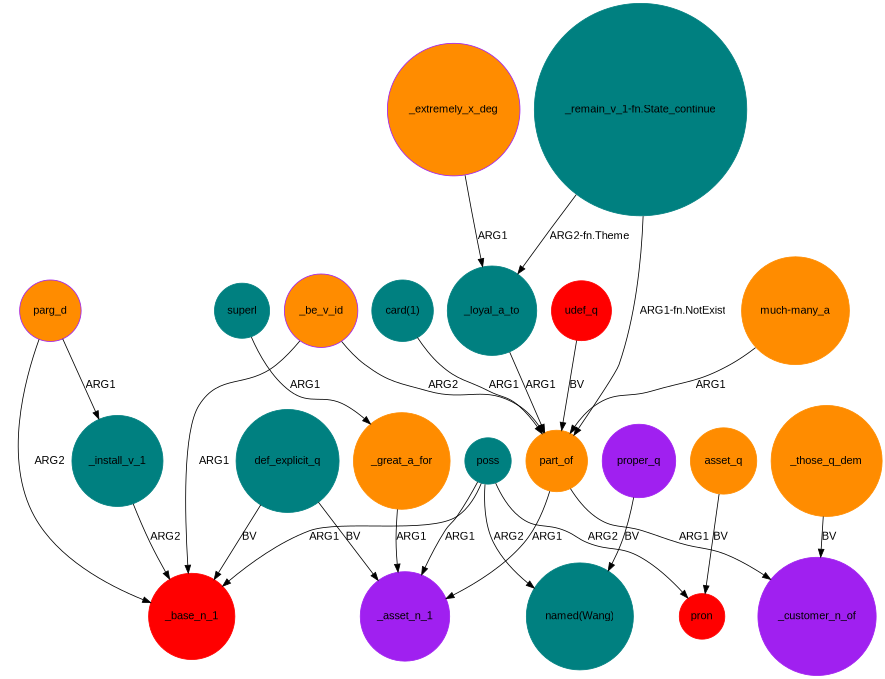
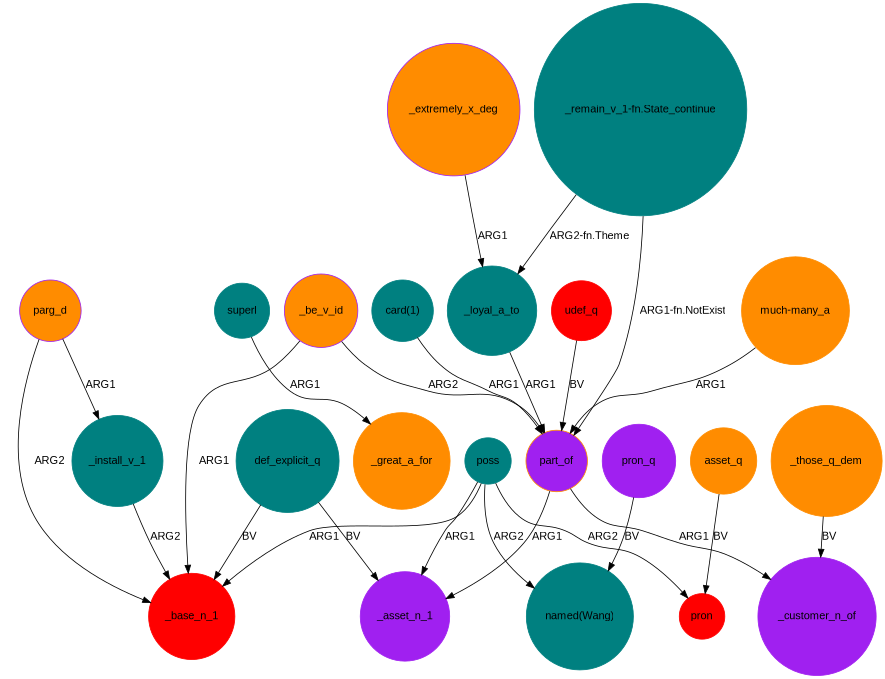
  digraph {
    fontname="Liberation Sans"
    node [color=teal fontname="Liberation Sans" shape=circle style=filled]
    edge [fontname="Liberation Sans"]
    _base_n_1 [color=red]
    poss
    _asset_n_1 [color=purple]
    pron [color=red]
    "named(Wang)"
    def_explicit_q
-   part_of [color=darkorange]
+   part_of [color=darkorange fillcolor=purple]
    _loyal_a_to
    _customer_n_of [color=purple]
    udef_q [color=red]
    _be_v_id [color=purple fillcolor=darkorange]
    "_remain_v_1-fn.State_continue"
    "much-many_a" [color=darkorange]
    _extremely_x_deg [color=purple fillcolor=darkorange]
    _install_v_1
-   proper_q [color=purple]
+   proper_q [color=purple label=pron_q]
    parg_d [color=purple fillcolor=darkorange]
    n18 [color=darkorange label=asset_q]
    _great_a_for [color=darkorange]
    superl
    "card(1)"
    _those_q_dem [color=darkorange]
    poss -> _base_n_1 [label=ARG1]
    poss -> _asset_n_1 [label=ARG1]
    poss -> pron [label=ARG2]
    poss -> "named(Wang)" [label=ARG2]
    def_explicit_q -> _base_n_1 [label=BV]
    def_explicit_q -> _asset_n_1 [label=BV]
    part_of -> _asset_n_1 [label=ARG1]
    part_of -> _customer_n_of [label=ARG1]
    _loyal_a_to -> part_of [label=ARG1]
    udef_q -> part_of [label=BV]
    _be_v_id -> _base_n_1 [label=ARG1]
    _be_v_id -> part_of [label=ARG2]
    "_remain_v_1-fn.State_continue" -> part_of [label="ARG1-fn.NotExist"]
    "_remain_v_1-fn.State_continue" -> _loyal_a_to [label="ARG2-fn.Theme"]
    "much-many_a" -> part_of [label=ARG1]
    _extremely_x_deg -> _loyal_a_to [label=ARG1]
    _install_v_1 -> _base_n_1 [label=ARG2]
    proper_q -> "named(Wang)" [label=BV]
    parg_d -> _base_n_1 [label=ARG2]
    parg_d -> _install_v_1 [label=ARG1]
    n18 -> pron [label=BV]
-   _great_a_for -> _asset_n_1 [label=ARG1]
    superl -> _great_a_for [label=ARG1]
    "card(1)" -> part_of [label=ARG1]
    _those_q_dem -> _customer_n_of [label=BV]
  }
